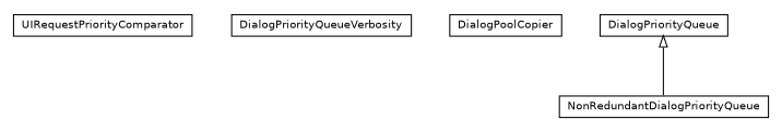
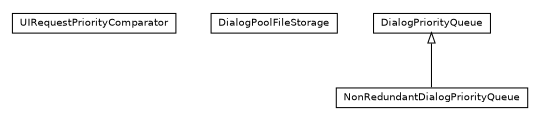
  digraph {
    nodesep=0.25
    ranksep=0.5
    node [fontcolor=black fontname=Helvetica fontsize=10.0 shape=plaintext]
    n1 [label=<<table title="org.universAAL.ui.dm.dialogManagement.UIRequestPriorityComparator" border="0" cellborder="1" cellspacing="0" cellpadding="2" port="p" href="./UIRequestPriorityComparator.html"> 		<tr><td><table border="0" cellspacing="0" cellpadding="1"> <tr><td align="center" balign="center"> UIRequestPriorityComparator </td></tr> 		</table></td></tr> 		</table>>]
-   n2 [label=<<table title="org.universAAL.ui.dm.dialogManagement.DialogPriorityQueueVerbosity" border="0" cellborder="1" cellspacing="0" cellpadding="2" port="p" href="./DialogPriorityQueueVerbosity.html"> 		<tr><td><table border="0" cellspacing="0" cellpadding="1"> <tr><td align="center" balign="center"> DialogPriorityQueueVerbosity </td></tr> 		</table></td></tr> 		</table>>]
-   n3 [label=<<table title="org.universAAL.ui.dm.dialogManagement.DialogPoolCopier" border="0" cellborder="1" cellspacing="0" cellpadding="2" port="p" href="./DialogPoolCopier.html"> 		<tr><td><table border="0" cellspacing="0" cellpadding="1"> <tr><td align="center" balign="center"> DialogPoolCopier </td></tr> 		</table></td></tr> 		</table>>]
+   n4 [label=<<table title="org.universAAL.ui.dm.dialogManagement.DialogPoolFileStorage" border="0" cellborder="1" cellspacing="0" cellpadding="2" port="p" href="./DialogPoolFileStorage.html"> 		<tr><td><table border="0" cellspacing="0" cellpadding="1"> <tr><td align="center" balign="center"> DialogPoolFileStorage </td></tr> 		</table></td></tr> 		</table>>]
    n5 [label=<<table title="org.universAAL.ui.dm.dialogManagement.DialogPriorityQueue" border="0" cellborder="1" cellspacing="0" cellpadding="2" port="p" href="./DialogPriorityQueue.html"> 		<tr><td><table border="0" cellspacing="0" cellpadding="1"> <tr><td align="center" balign="center"> DialogPriorityQueue </td></tr> 		</table></td></tr> 		</table>>]
    n6 [label=<<table title="org.universAAL.ui.dm.dialogManagement.NonRedundantDialogPriorityQueue" border="0" cellborder="1" cellspacing="0" cellpadding="2" port="p" href="./NonRedundantDialogPriorityQueue.html"> 		<tr><td><table border="0" cellspacing="0" cellpadding="1"> <tr><td align="center" balign="center"> NonRedundantDialogPriorityQueue </td></tr> 		</table></td></tr> 		</table>>]
    n5 -> n6 [arrowtail=empty dir=back fontname=Helvetica fontsize=10 headport=p labelfontname=Helvetica labelfontsize=10 tailport=p style=solid]
  }
